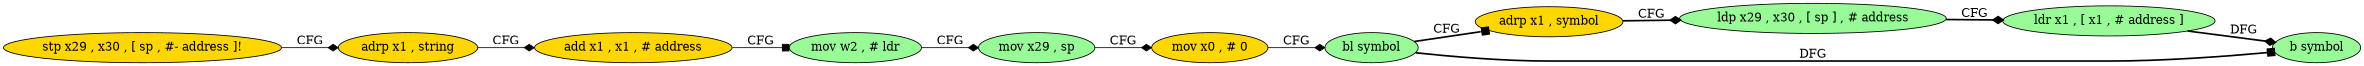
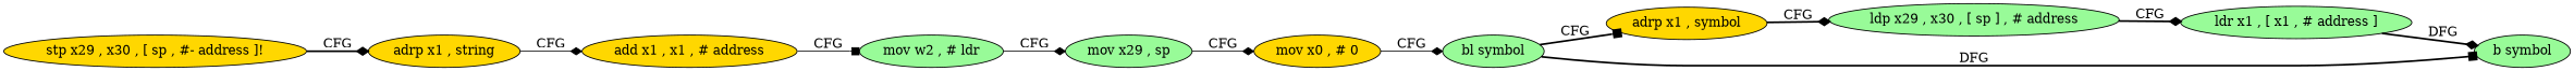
  digraph {
    rankdir=LR
    node [fillcolor=palegreen style=filled]
    edge [arrowhead=diamond style=solid]
    n1 [fillcolor=gold label="stp x29 , x30 , [ sp , #- address ]!"]
    n2 [fillcolor=gold label="adrp x1 , string"]
    n3 [fillcolor=gold label="add x1 , x1 , # address"]
    n4 [label="mov w2 , # ldr"]
    n5 [label="mov x29 , sp"]
    n6 [fillcolor=gold label="mov x0 , # 0"]
    n7 [label="bl symbol"]
    n8 [fillcolor=gold label="adrp x1 , symbol"]
    n9 [label="b symbol"]
    n10 [label="ldp x29 , x30 , [ sp ] , # address"]
    n11 [label="ldr x1 , [ x1 , # address ]"]
-   n1 -> n2 [label=CFG]
+   n1 -> n2 [label=CFG style=bold]
    n2 -> n3 [label=CFG]
    n3 -> n4 [arrowhead=box label=CFG]
    n4 -> n5 [label=CFG]
    n5 -> n6 [label=CFG]
    n6 -> n7 [label=CFG]
    n7 -> n8 [arrowhead=box label=CFG style=bold]
    n7 -> n9 [arrowhead=box label=DFG style=bold]
    n8 -> n10 [label=CFG style=bold]
    n10 -> n11 [label=CFG style=bold]
    n11 -> n9 [label=DFG style=bold]
  }
